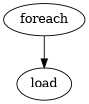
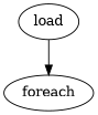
  digraph {
    pigScript=" a = load 'a' as (field1: long, field2: tuple(inner1 : bytearray, inner2 : float) ) ;\n                       b = FOREACH a GENERATE field1*field1 ;"
    load [schema="field1: long, field2: tuple(inner1 : bytearray, inner2 : float)" type=LOLoad]
    foreach [schema="[NoAlias] : long" type=LOForEach]
-   foreach -> load
+   load -> foreach
  }
